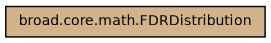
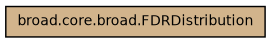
  digraph {
    rankdir=LR
-   n1 [color=black fillcolor=tan fontname=Helvetica fontsize=10 height=0.2 label="broad.core.math.FDRDistribution" shape=record style=filled width=0.4]
+   n1 [color=black fillcolor=tan fontname=Helvetica fontsize=10 height=0.2 label="broad.core.broad.FDRDistribution" shape=record style=filled width=0.4]
  }
